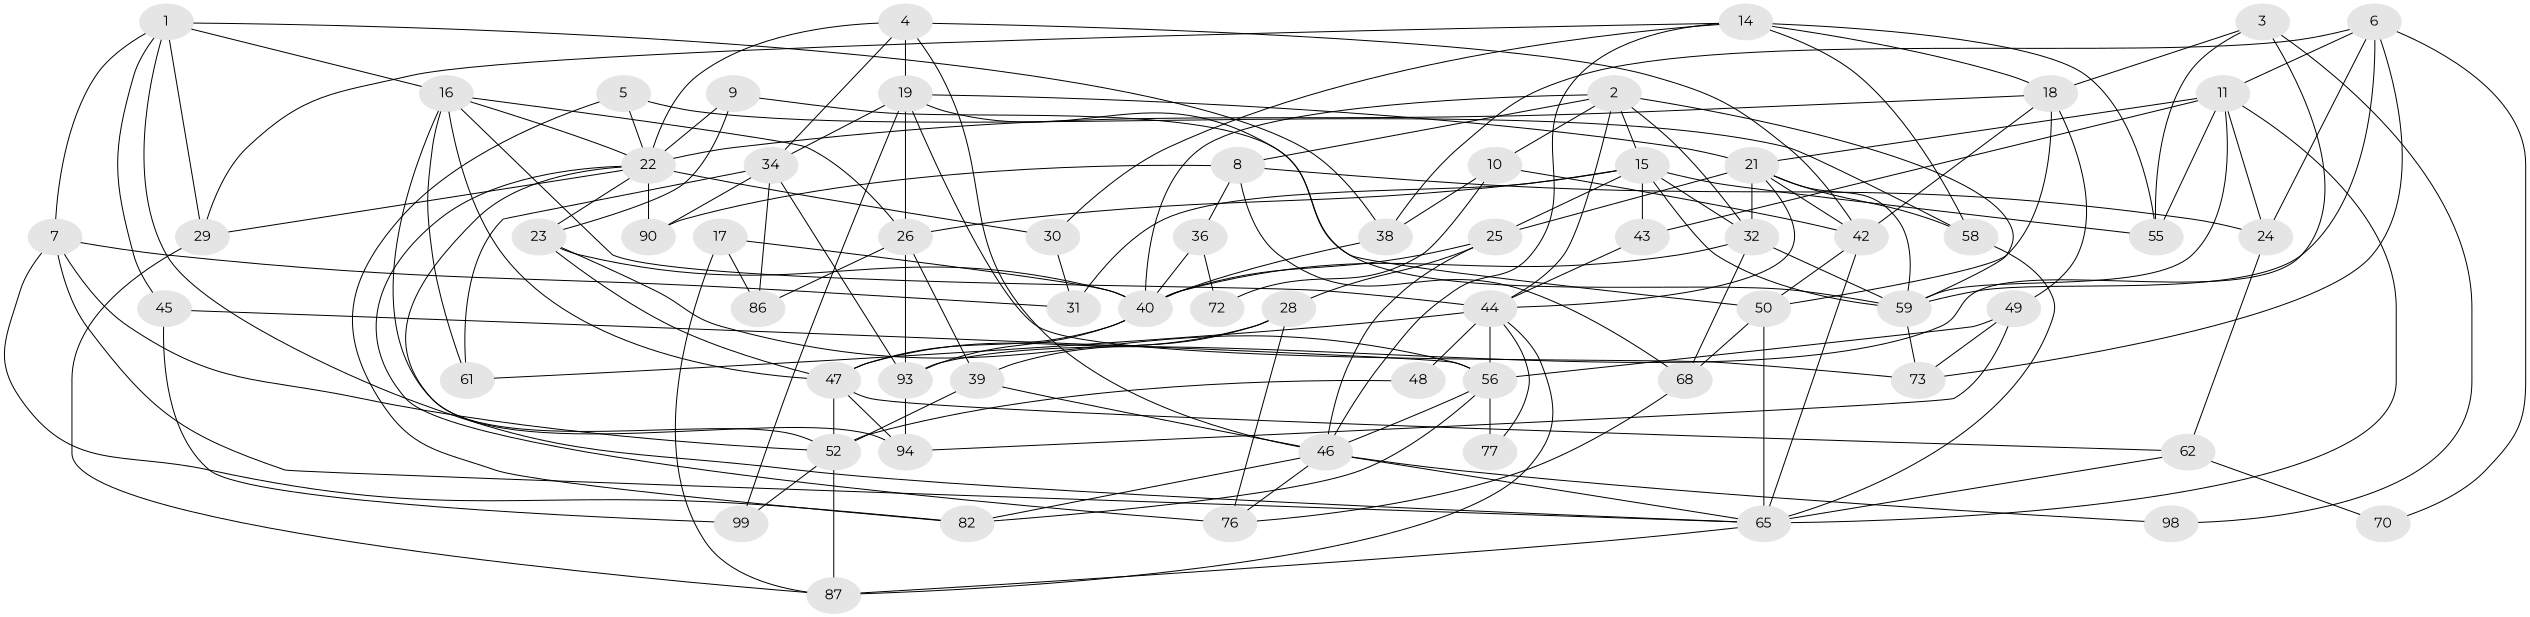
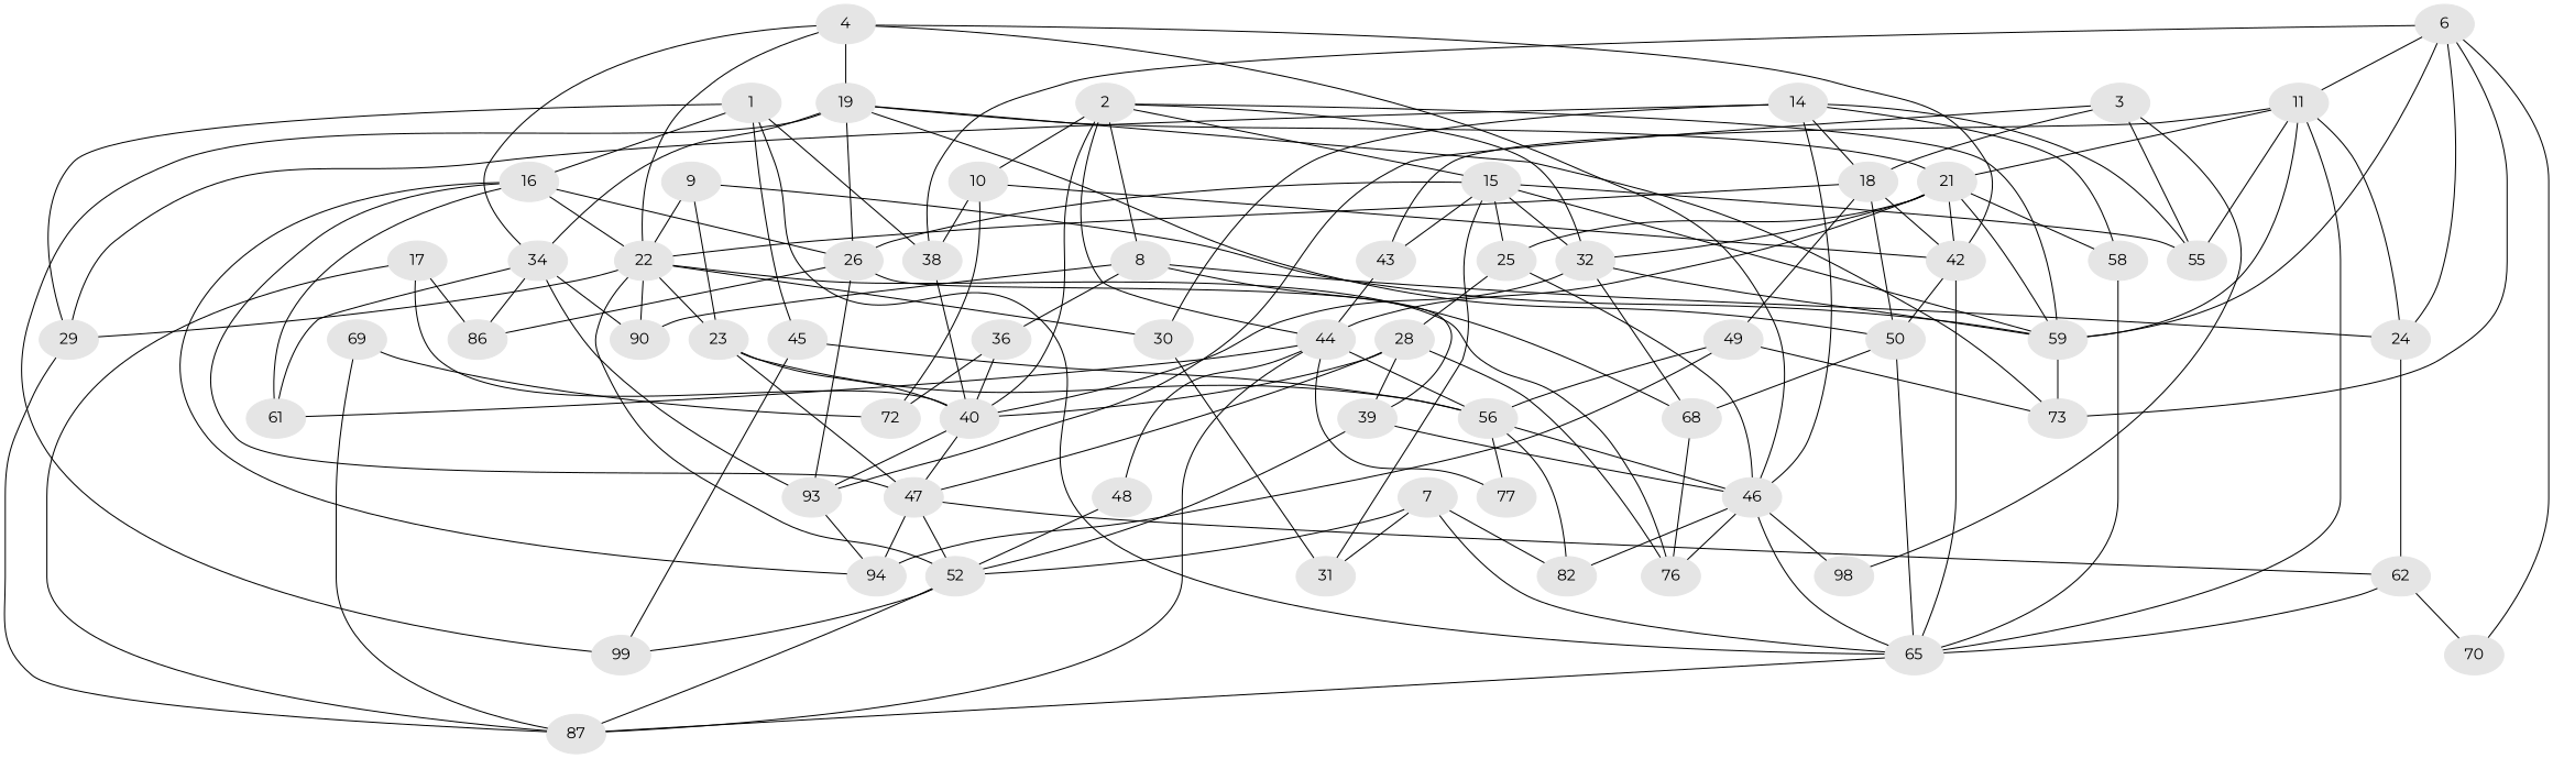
  graph {
    fontname=Montserrat
    node [color=gray90 fontname=Montserrat style=filled]
    edge [fontname=Montserrat]
    1 [super="+63"]
    7
    16 [super="+20"]
    29 [super="+60"]
    38
    45
    65 [super="+91"]
    82 [super="+103"]
    31 [super="+66"]
    52 [super="+57"]
    44 [super="+104"]
    22 [super="+41"]
    26 [super="+53"]
    47 [super="+95"]
    61
    94
    87 [super="+102"]
    40 [super="+83"]
    99
    56 [super="+79"]
    2 [super="+13"]
    8 [super="+67"]
    10 [super="+71"]
    15 [super="+97"]
    32
    59 [super="+92"]
    24 [super="+33"]
    36
    68 [super="+89"]
    90
    42 [super="+75"]
    72
    55 [super="+88"]
    43
    25 [super="+37"]
    93 [super="+100"]
    48
    77
    73 [super="+84"]
    3 [super="+85"]
    18 [super="+35"]
    98
    49 [super="+64"]
    50
    4 [super="+12"]
    19 [super="+81"]
    34 [super="+54"]
    46 [super="+78"]
    21 [super="+80"]
    23 [super="+27"]
    30
    76
    86
-   5
    58
    6 [super="+74"]
    11 [super="+101"]
    70
    62
    9
    14 [super="+96"]
    28 [super="+51"]
    39
    17
-   1 -- 7
+   69
    1 -- 16
    1 -- 29
    1 -- 38
    1 -- 45
    1 -- 65
    7 -- 65
    7 -- 82
    7 -- 31
    7 -- 52
-   16 -- 44
    16 -- 22
    16 -- 26
    16 -- 47 [weight=2]
    16 -- 61
    16 -- 94
    29 -- 87
    38 -- 40
    45 -- 99
    45 -- 56
    65 -- 87
    52 -- 87
    52 -- 99
    44 -- 61
    44 -- 87
    44 -- 56
    44 -- 48
    44 -- 77
    22 -- 29
    22 -- 52
    22 -- 90
    22 -- 23
    22 -- 30
    22 -- 76
    26 -- 93
    26 -- 86
    26 -- 39
    47 -- 52
    47 -- 94
    47 -- 62
    40 -- 47
    40 -- 93
    56 -- 82
    56 -- 77
    56 -- 46
    2 -- 44 [weight=2]
    2 -- 40
    2 -- 8
    2 -- 10
    2 -- 15
    2 -- 32
    2 -- 59
    8 -- 24
    8 -- 36
    8 -- 68
    8 -- 90
    10 -- 38
    10 -- 42
    10 -- 72
    15 -- 31
    15 -- 26
    15 -- 32
    15 -- 59
    15 -- 55
    15 -- 43
    15 -- 25
    32 -- 40
    32 -- 59
    32 -- 68
    59 -- 73
    24 -- 62
    36 -- 40
    36 -- 72
    68 -- 76
    42 -- 65
    42 -- 50
    43 -- 44
    25 -- 46
    25 -- 28
    93 -- 94
    48 -- 52
    3 -- 55
    3 -- 93
    3 -- 18
    3 -- 98
    18 -- 22
    18 -- 42
    18 -- 49
    18 -- 50
    49 -- 94 [weight=2]
    49 -- 56
    49 -- 73
    50 -- 65
    50 -- 68
    4 -- 22
    4 -- 42
    4 -- 19
    4 -- 34
    4 -- 46
    19 -- 26
    19 -- 99
    19 -- 73
    19 -- 50
    19 -- 34
    19 -- 21
    34 -- 61
    34 -- 90
    34 -- 93 [weight=2]
    34 -- 86
    46 -- 65
    46 -- 82
    46 -- 98
    46 -- 76
    21 -- 44
    21 -- 32
    21 -- 59
    21 -- 42
    21 -- 25
    21 -- 58
    23 -- 47
    23 -- 40
    23 -- 56 [weight=2]
    30 -- 31
-   5 -- 82
-   5 -- 22
-   5 -- 58
    58 -- 65
    6 -- 38
    6 -- 59
    6 -- 24
    6 -- 73
    6 -- 11
    6 -- 70
    11 -- 65
    11 -- 59
    11 -- 24
    11 -- 55
    11 -- 43
    11 -- 21
    62 -- 65
    62 -- 70
    9 -- 22
    9 -- 59
    9 -- 23
    14 -- 29
    14 -- 55
    14 -- 18
    14 -- 46
    14 -- 30
    14 -- 58
    28 -- 47
-   25 -- 40
+   28 -- 40
    28 -- 76
    28 -- 39
    39 -- 52
    39 -- 46
    17 -- 87
    17 -- 40
    17 -- 86
+   69 -- 87
+   69 -- 72
  }
